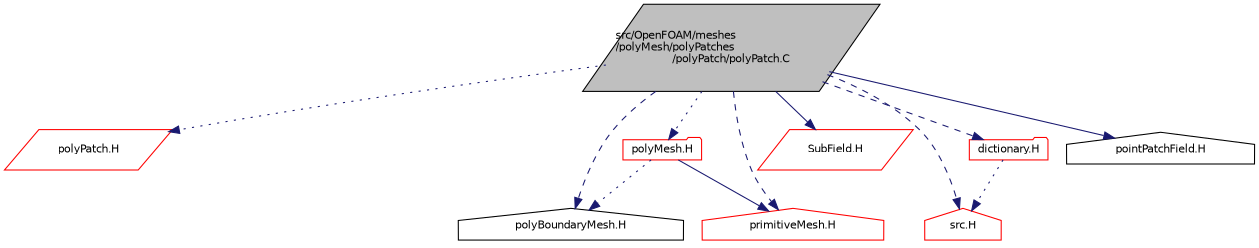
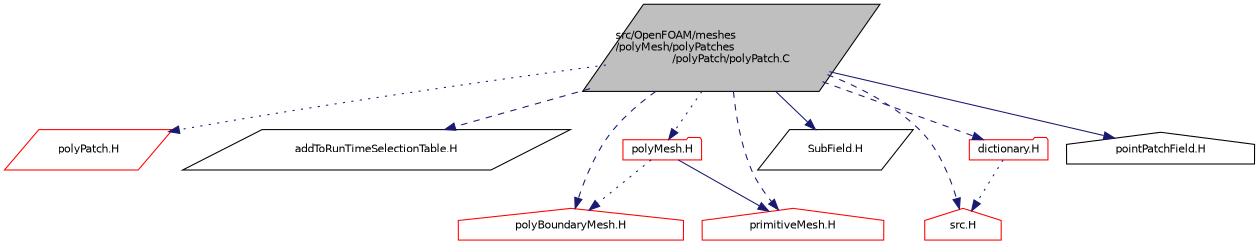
  digraph {
    node [color=red fontname=Helvetica fontsize=10 shape=parallelogram]
    edge [color=midnightblue fontname=Helvetica fontsize=10 labelfontname=Helvetica labelfontsize=10 style=dashed]
    n1 [color=black fillcolor=grey75 fontcolor=black height=0.2 label="src/OpenFOAM/meshes\l/polyMesh/polyPatches\l/polyPatch/polyPatch.C" style=filled width=0.4]
    n2 [height=0.2 label="polyPatch.H" width=0.4]
-   n4 [color=black height=0.2 label="polyBoundaryMesh.H" shape=house width=0.4]
+   n3 [color=black height=0.2 label="addToRunTimeSelectionTable.H" width=0.4]
+   n4 [height=0.2 label="polyBoundaryMesh.H" shape=house width=0.4]
    n5 [height=0.2 label="polyMesh.H" shape=folder width=0.4]
    n6 [height=0.2 label="primitiveMesh.H" shape=house width=0.4]
-   n7 [height=0.2 label="SubField.H" width=0.4]
+   n7 [color=black height=0.2 label="SubField.H" width=0.4]
    n8 [height=0.2 label="src.H" shape=house width=0.4]
    n9 [height=0.2 label="dictionary.H" shape=folder width=0.4]
    n10 [color=black height=0.2 label="pointPatchField.H" shape=house width=0.4]
    n1 -> n2 [style=dotted]
+   n1 -> n3
    n1 -> n4
    n1 -> n5 [style=dotted]
    n1 -> n6
    n1 -> n7 [style=solid]
    n1 -> n8
    n1 -> n9
    n1 -> n10 [style=solid]
    n5 -> n4 [style=dotted]
    n5 -> n6 [style=solid]
    n9 -> n8 [style=dotted]
  }
